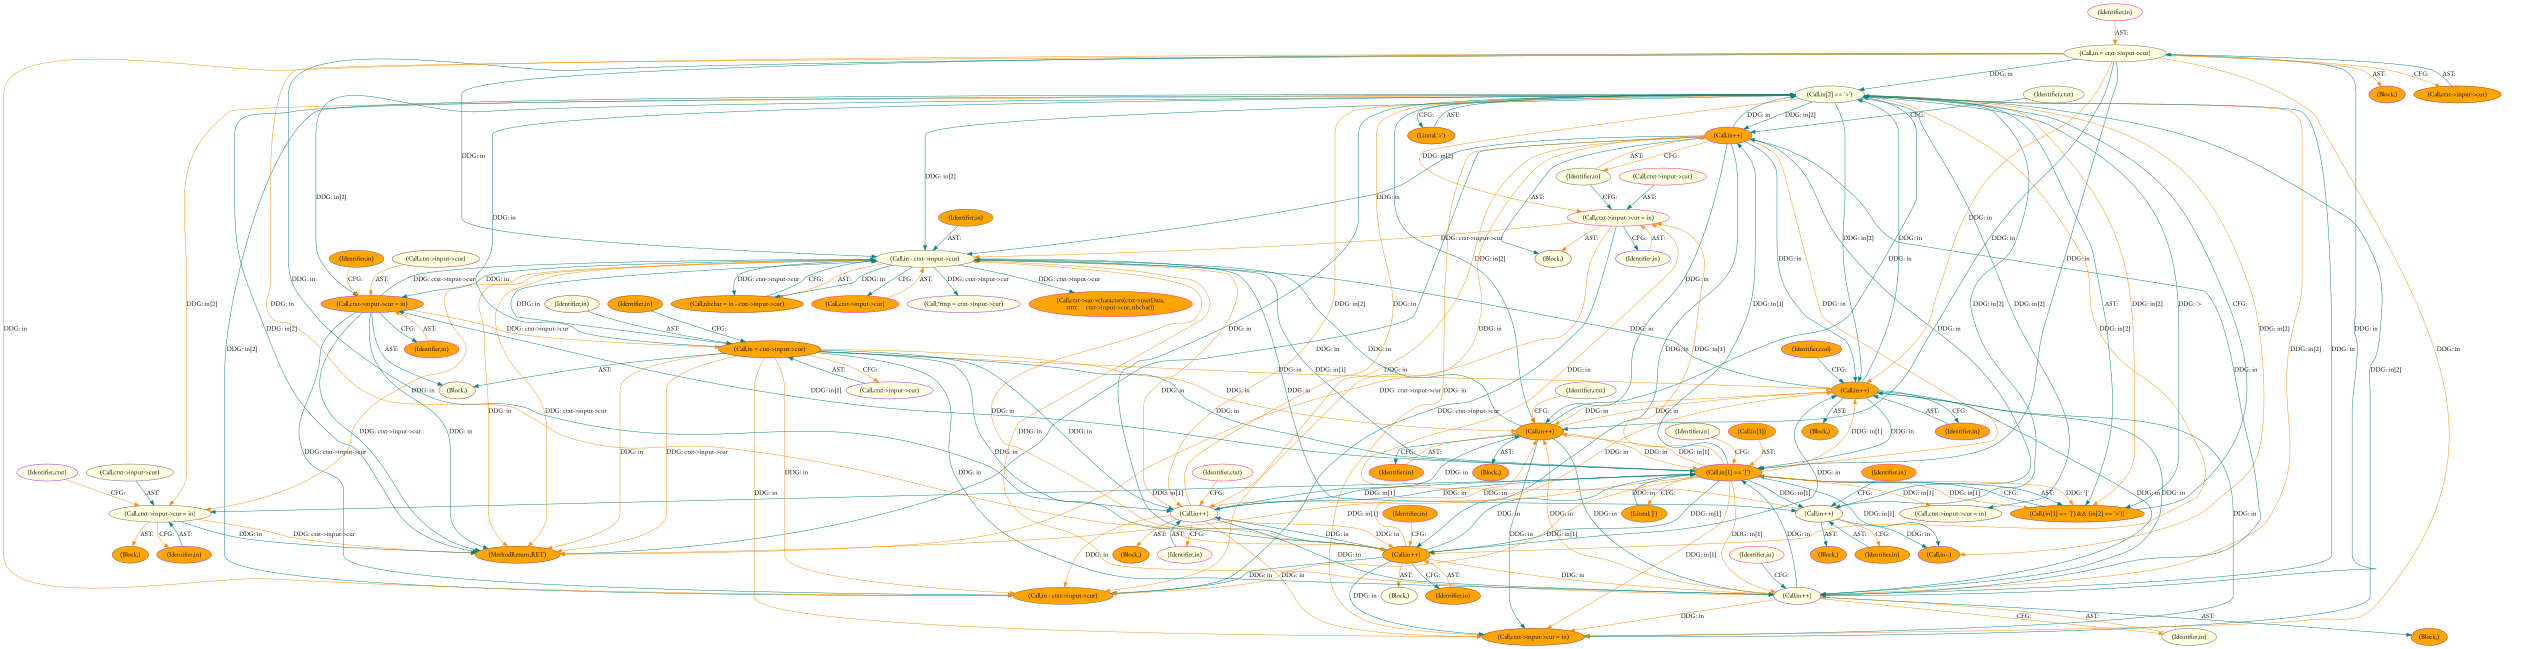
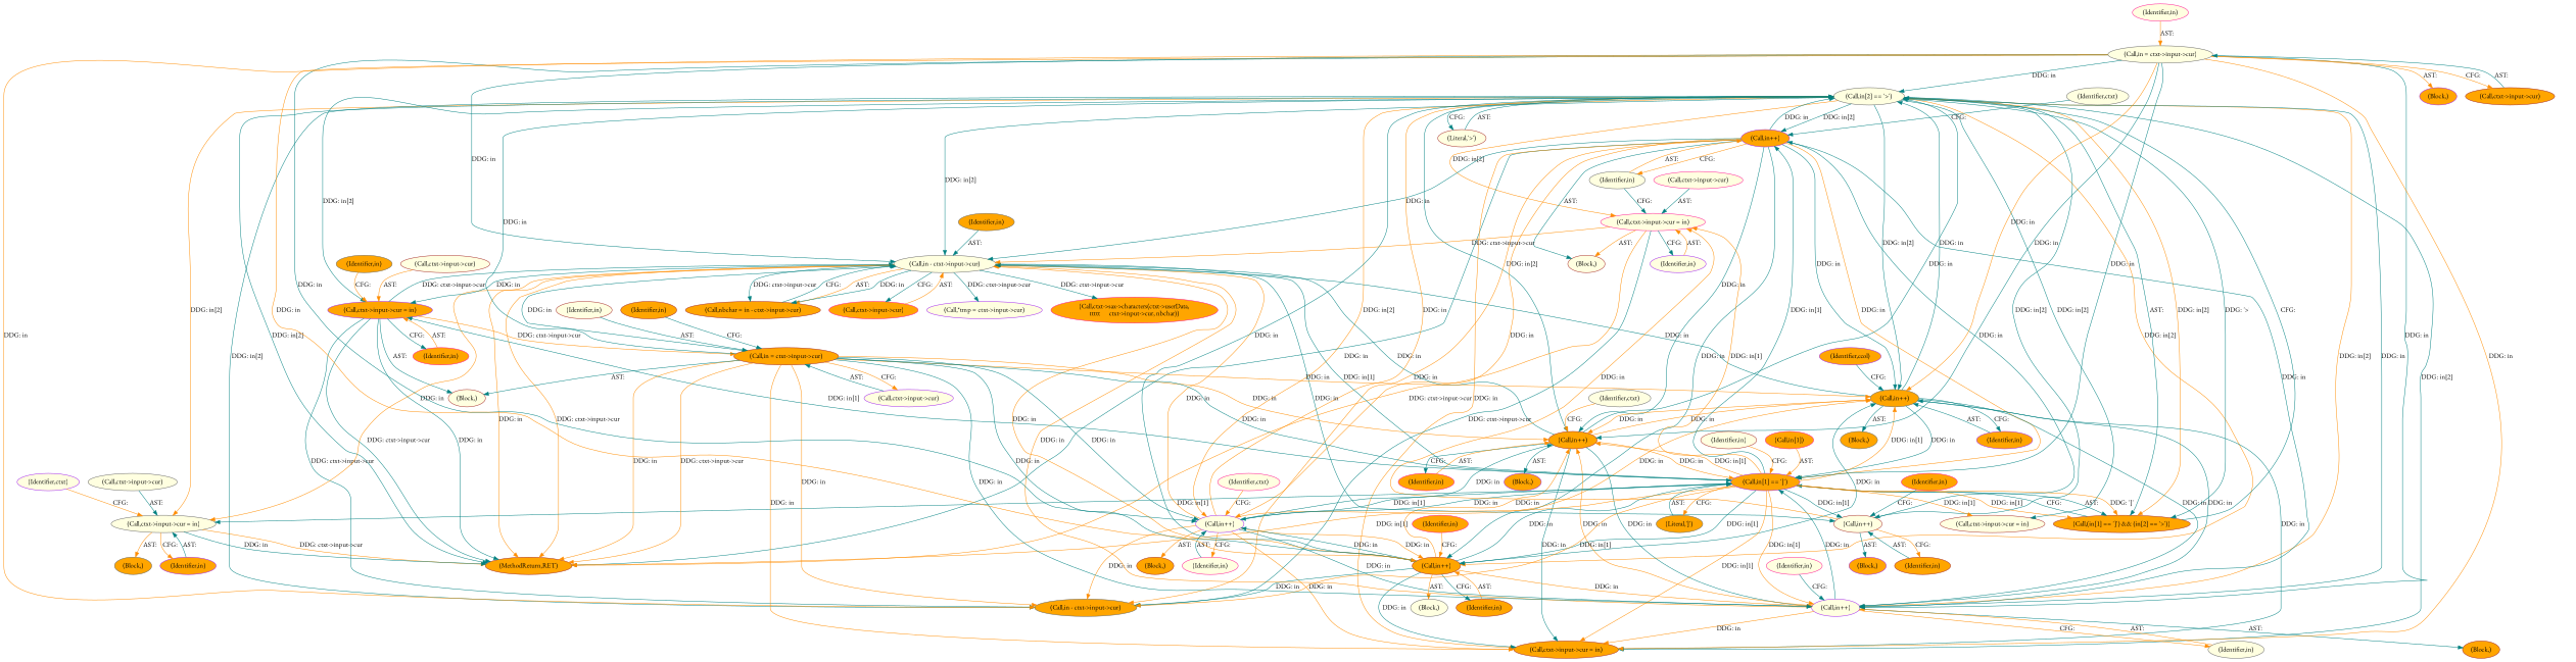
  digraph {
    fontname="EB Garamond"
    node [color=brown fillcolor=orange fontname="EB Garamond" style=filled]
    edge [color=teal fontname="EB Garamond"]
    n1 [color=gray40 fillcolor=lightyellow label="(Call,ctxt->input->cur = in)"]
    n2 [color=gray40 label="(Block,)"]
    n3 [color=purple label="(Identifier,in)"]
    n4 [label="(MethodReturn,RET)"]
    n5 [color=gray40 fillcolor=lightyellow label="(Call,in[2] == '>')"]
    n6 [color=purple label="(Call,in++)"]
    n7 [color=gray40 label="(Call,in++)"]
    n8 [label="(Call,in++)"]
    n9 [color=purple fillcolor=lightyellow label="(Call,in++)"]
    n10 [label="(Call,in++)"]
    n11 [color=purple label="(Call,ctxt->input->cur = in)"]
    n12 [color=gray40 fillcolor=lightyellow label="(Call,in - ctxt->input->cur)"]
    n13 [color=purple fillcolor=lightyellow label="(Call,in++)"]
    n14 [color=deeppink fillcolor=lightyellow label="(Call,ctxt->input->cur = in)"]
    n15 [fillcolor=lightyellow label="(Call,in++)"]
-   n16 [label="(Literal,'>')"]
-   n17 [color=purple label="(Call,in--)"]
+   n16 [fillcolor=lightyellow label="(Literal,'>')"]
    n18 [fillcolor=lightyellow label="(Call,ctxt->input->cur = in)"]
    n19 [color=gray40 label="(Call,in - ctxt->input->cur)"]
    n20 [label="(Call,(in[1] == ']') && (in[2] == '>'))"]
    n21 [label="(Call,ctxt->input->cur = in)"]
    n22 [color=purple label="(Call,in[1] == ']')"]
    n23 [fillcolor=lightyellow label="(Block,)"]
    n24 [color=gray40 fillcolor=lightyellow label="(Identifier,in)"]
    n25 [color=purple label="(Identifier,in)"]
    n26 [color=gray40 label="(Block,)"]
    n27 [color=deeppink label="(Identifier,in)"]
    n28 [color=purple label="(Block,)"]
    n29 [label="(Block,)"]
    n30 [color=deeppink fillcolor=lightyellow label="(Identifier,in)"]
    n31 [label="(Identifier,in)"]
    n32 [color=gray40 fillcolor=lightyellow label="(Block,)"]
    n33 [label="(Call,in = ctxt->input->cur)"]
    n34 [fillcolor=lightyellow label="(Block,)"]
    n35 [color=deeppink label="(Identifier,in)"]
    n36 [color=deeppink label="(Call,ctxt->sax->characters(ctxt->userData,\n\t\t\t\t\t      ctxt->input->cur, nbchar))"]
    n37 [label="(Call,nbchar = in - ctxt->input->cur)"]
    n38 [color=deeppink label="(Call,ctxt->input->cur)"]
    n39 [color=purple fillcolor=lightyellow label="(Call,*tmp = ctxt->input->cur)"]
    n40 [color=gray40 fillcolor=lightyellow label="(Identifier,in)"]
    n41 [label="(Block,)"]
    n42 [color=purple fillcolor=lightyellow label="(Identifier,in)"]
    n43 [label="(Identifier,in)"]
    n44 [color=purple label="(Block,)"]
    n45 [color=gray40 label="(Literal,']')"]
    n46 [color=gray40 fillcolor=lightyellow label="(Call,in = ctxt->input->cur)"]
    n47 [color=purple label="(Block,)"]
    n48 [label="(Call,ctxt->input->cur)"]
    n49 [color=purple fillcolor=lightyellow label="(Call,ctxt->input->cur)"]
    n50 [color=gray40 fillcolor=lightyellow label="(Identifier,ctxt)"]
    n51 [fillcolor=lightyellow label="(Identifier,in)"]
    n52 [color=purple label="(Identifier,ccol)"]
    n53 [color=gray40 label="(Identifier,in)"]
    n54 [fillcolor=lightyellow label="(Identifier,in)"]
    n55 [color=deeppink label="(Identifier,in)"]
    n56 [color=deeppink fillcolor=lightyellow label="(Identifier,in)"]
    n57 [color=gray40 fillcolor=lightyellow label="(Identifier,ctxt)"]
    n58 [color=deeppink label="(Identifier,in)"]
    n59 [color=deeppink label="(Call,in[1])"]
    n60 [color=deeppink fillcolor=lightyellow label="(Identifier,ctxt)"]
    n61 [color=purple fillcolor=lightyellow label="(Identifier,ctxt)"]
    n62 [color=deeppink fillcolor=lightyellow label="(Call,ctxt->input->cur)"]
    n63 [color=gray40 label="(Identifier,in)"]
    n64 [color=deeppink fillcolor=lightyellow label="(Identifier,in)"]
    n65 [label="(Identifier,in)"]
    n66 [fillcolor=lightyellow label="(Call,ctxt->input->cur)"]
    n67 [color=gray40 fillcolor=lightyellow label="(Call,ctxt->input->cur)"]
    n1 -> n2 [color=darkorange label="AST: "]
    n1 -> n3 [color=darkorange label="CFG: "]
    n1 -> n4 [color=darkorange label="DDG: ctxt->input->cur"]
    n1 -> n4 [label="DDG: in"]
    n3 -> n1 [label="AST: "]
    n5 -> n1 [color=darkorange label="DDG: in[2]"]
    n5 -> n4 [label="DDG: in[2]"]
    n5 -> n6 [label="DDG: in[2]"]
    n5 -> n7 [label="DDG: in[2]"]
    n5 -> n8 [label="DDG: in[2]"]
    n5 -> n9 [color=darkorange label="DDG: in[2]"]
    n5 -> n10 [color=darkorange label="DDG: in[2]"]
    n5 -> n11 [label="DDG: in[2]"]
    n5 -> n12 [label="DDG: in[2]"]
    n5 -> n13 [color=darkorange label="DDG: in[2]"]
    n5 -> n14 [color=darkorange label="DDG: in[2]"]
    n5 -> n15 [label="DDG: in[2]"]
    n5 -> n16 [label="CFG: "]
-   n5 -> n17 [color=darkorange label="DDG: in[2]"]
    n5 -> n18 [label="DDG: in[2]"]
    n5 -> n19 [label="DDG: in[2]"]
    n5 -> n20 [label="AST: "]
    n5 -> n20 [color=darkorange label="DDG: in[2]"]
    n5 -> n20 [label="DDG: '>'"]
    n5 -> n21 [label="DDG: in[2]"]
    n6 -> n4 [label="DDG: in"]
    n6 -> n5 [label="DDG: in"]
    n6 -> n7 [label="DDG: in"]
    n6 -> n8 [label="DDG: in"]
    n6 -> n9 [color=darkorange label="DDG: in"]
    n6 -> n10 [label="DDG: in"]
    n6 -> n12 [label="DDG: in"]
    n6 -> n13 [label="DDG: in"]
    n6 -> n19 [color=darkorange label="DDG: in"]
    n6 -> n21 [color=darkorange label="DDG: in"]
    n6 -> n22 [color=darkorange label="DDG: in"]
    n6 -> n23 [label="AST: "]
    n6 -> n24 [color=darkorange label="CFG: "]
    n7 -> n5 [label="DDG: in"]
    n7 -> n8 [color=darkorange label="DDG: in"]
    n7 -> n12 [label="DDG: in"]
    n7 -> n13 [label="DDG: in"]
    n7 -> n21 [label="DDG: in"]
    n7 -> n22 [label="DDG: in"]
    n7 -> n25 [label="CFG: "]
    n7 -> n26 [label="AST: "]
    n8 -> n5 [label="DDG: in"]
    n8 -> n7 [color=darkorange label="DDG: in"]
    n8 -> n12 [label="DDG: in"]
    n8 -> n13 [label="DDG: in"]
    n8 -> n21 [label="DDG: in"]
    n8 -> n22 [color=darkorange label="DDG: in"]
    n8 -> n27 [label="CFG: "]
    n8 -> n28 [label="AST: "]
    n9 -> n5 [color=darkorange label="DDG: in"]
    n9 -> n7 [color=darkorange label="DDG: in"]
    n9 -> n8 [label="DDG: in"]
    n9 -> n10 [color=darkorange label="DDG: in"]
    n9 -> n12 [color=darkorange label="DDG: in"]
    n9 -> n13 [label="DDG: in"]
    n9 -> n19 [color=darkorange label="DDG: in"]
    n9 -> n21 [color=darkorange label="DDG: in"]
    n9 -> n22 [label="DDG: in"]
    n9 -> n29 [color=darkorange label="AST: "]
    n9 -> n30 [color=darkorange label="CFG: "]
    n10 -> n5 [label="DDG: in"]
    n10 -> n7 [label="DDG: in"]
    n10 -> n8 [color=darkorange label="DDG: in"]
    n10 -> n9 [label="DDG: in"]
    n10 -> n12 [color=darkorange label="DDG: in"]
    n10 -> n13 [color=darkorange label="DDG: in"]
    n10 -> n19 [label="DDG: in"]
    n10 -> n21 [label="DDG: in"]
    n10 -> n22 [label="DDG: in"]
    n10 -> n31 [label="CFG: "]
    n10 -> n32 [color=darkorange label="AST: "]
    n11 -> n4 [label="DDG: ctxt->input->cur"]
    n11 -> n4 [label="DDG: in"]
    n11 -> n12 [label="DDG: ctxt->input->cur"]
    n11 -> n19 [label="DDG: ctxt->input->cur"]
    n11 -> n33 [color=darkorange label="DDG: ctxt->input->cur"]
    n11 -> n34 [label="AST: "]
    n11 -> n35 [label="CFG: "]
    n12 -> n1 [color=darkorange label="DDG: in"]
    n12 -> n4 [color=darkorange label="DDG: in"]
    n12 -> n4 [color=darkorange label="DDG: ctxt->input->cur"]
    n12 -> n11 [label="DDG: in"]
    n12 -> n15 [label="DDG: in"]
    n12 -> n36 [label="DDG: ctxt->input->cur"]
    n12 -> n37 [color=darkorange label="AST: "]
    n12 -> n37 [label="DDG: in"]
    n12 -> n37 [label="DDG: ctxt->input->cur"]
    n12 -> n38 [label="CFG: "]
    n12 -> n39 [label="DDG: ctxt->input->cur"]
    n13 -> n5 [label="DDG: in"]
    n13 -> n7 [label="DDG: in"]
    n13 -> n8 [color=darkorange label="DDG: in"]
    n13 -> n12 [color=darkorange label="DDG: in"]
    n13 -> n21 [color=darkorange label="DDG: in"]
    n13 -> n22 [label="DDG: in"]
    n13 -> n40 [color=darkorange label="CFG: "]
    n13 -> n41 [label="AST: "]
    n14 -> n4 [color=darkorange label="DDG: ctxt->input->cur"]
    n14 -> n12 [color=darkorange label="DDG: ctxt->input->cur"]
    n14 -> n19 [label="DDG: ctxt->input->cur"]
    n14 -> n23 [color=darkorange label="AST: "]
    n14 -> n42 [label="CFG: "]
    n15 -> n6 [label="DDG: in"]
    n15 -> n14 [color=darkorange label="DDG: in"]
-   n15 -> n17 [label="DDG: in"]
    n15 -> n43 [color=darkorange label="CFG: "]
    n15 -> n44 [label="AST: "]
    n16 -> n5 [label="AST: "]
    n20 -> n5 [label="CFG: "]
    n20 -> n22 [label="CFG: "]
    n22 -> n1 [label="DDG: in[1]"]
    n22 -> n4 [color=darkorange label="DDG: in[1]"]
    n22 -> n6 [label="DDG: in[1]"]
    n22 -> n7 [color=darkorange label="DDG: in[1]"]
    n22 -> n8 [color=darkorange label="DDG: in[1]"]
    n22 -> n9 [label="DDG: in[1]"]
    n22 -> n10 [label="DDG: in[1]"]
    n22 -> n11 [label="DDG: in[1]"]
    n22 -> n12 [label="DDG: in[1]"]
    n22 -> n13 [color=darkorange label="DDG: in[1]"]
    n22 -> n14 [color=darkorange label="DDG: in[1]"]
    n22 -> n15 [label="DDG: in[1]"]
-   n22 -> n17 [label="DDG: in[1]"]
    n22 -> n18 [color=darkorange label="DDG: in[1]"]
    n22 -> n19 [color=darkorange label="DDG: in[1]"]
    n22 -> n20 [label="AST: "]
    n22 -> n20 [color=darkorange label="DDG: in[1]"]
    n22 -> n20 [color=darkorange label="DDG: ']'"]
    n22 -> n21 [color=darkorange label="DDG: in[1]"]
    n22 -> n45 [color=darkorange label="CFG: "]
    n24 -> n6 [color=darkorange label="AST: "]
    n24 -> n14 [label="CFG: "]
    n25 -> n7 [label="AST: "]
    n27 -> n8 [color=darkorange label="AST: "]
    n30 -> n9 [label="AST: "]
    n31 -> n10 [color=darkorange label="AST: "]
    n33 -> n4 [color=darkorange label="DDG: in"]
    n33 -> n4 [color=darkorange label="DDG: ctxt->input->cur"]
    n33 -> n5 [label="DDG: in"]
    n33 -> n7 [color=darkorange label="DDG: in"]
    n33 -> n8 [color=darkorange label="DDG: in"]
    n33 -> n9 [label="DDG: in"]
    n33 -> n10 [label="DDG: in"]
    n33 -> n12 [label="DDG: in"]
    n33 -> n13 [label="DDG: in"]
    n33 -> n19 [color=darkorange label="DDG: in"]
    n33 -> n21 [color=darkorange label="DDG: in"]
    n33 -> n22 [label="DDG: in"]
    n33 -> n34 [label="AST: "]
    n33 -> n49 [color=darkorange label="CFG: "]
    n35 -> n11 [color=darkorange label="AST: "]
    n37 -> n12 [label="CFG: "]
    n38 -> n12 [color=darkorange label="AST: "]
    n40 -> n13 [color=darkorange label="AST: "]
    n42 -> n14 [color=darkorange label="AST: "]
    n43 -> n15 [label="AST: "]
-   n45 -> n22 [label="DDG: in"]
+   n45 -> n22 [label="AST: "]
    n46 -> n5 [label="DDG: in"]
    n46 -> n7 [color=darkorange label="DDG: in"]
    n46 -> n8 [label="DDG: in"]
    n46 -> n9 [label="DDG: in"]
    n46 -> n10 [color=darkorange label="DDG: in"]
    n46 -> n12 [label="DDG: in"]
    n46 -> n13 [label="DDG: in"]
    n46 -> n19 [color=darkorange label="DDG: in"]
    n46 -> n21 [color=darkorange label="DDG: in"]
    n46 -> n22 [label="DDG: in"]
    n46 -> n47 [color=darkorange label="AST: "]
    n46 -> n48 [color=darkorange label="CFG: "]
    n48 -> n46 [label="AST: "]
    n49 -> n33 [label="AST: "]
    n50 -> n6 [label="CFG: "]
    n51 -> n33 [label="AST: "]
    n52 -> n7 [label="CFG: "]
    n53 -> n12 [label="AST: "]
    n54 -> n22 [color=darkorange label="CFG: "]
    n55 -> n10 [color=darkorange label="CFG: "]
    n56 -> n46 [color=darkorange label="AST: "]
    n57 -> n8 [color=darkorange label="CFG: "]
    n58 -> n15 [label="CFG: "]
    n59 -> n22 [color=darkorange label="AST: "]
    n60 -> n9 [color=darkorange label="CFG: "]
    n61 -> n1 [color=darkorange label="CFG: "]
    n62 -> n14 [label="AST: "]
    n63 -> n11 [color=darkorange label="CFG: "]
    n64 -> n13 [label="CFG: "]
    n65 -> n33 [label="CFG: "]
    n66 -> n11 [color=darkorange label="AST: "]
    n67 -> n1 [label="AST: "]
  }
